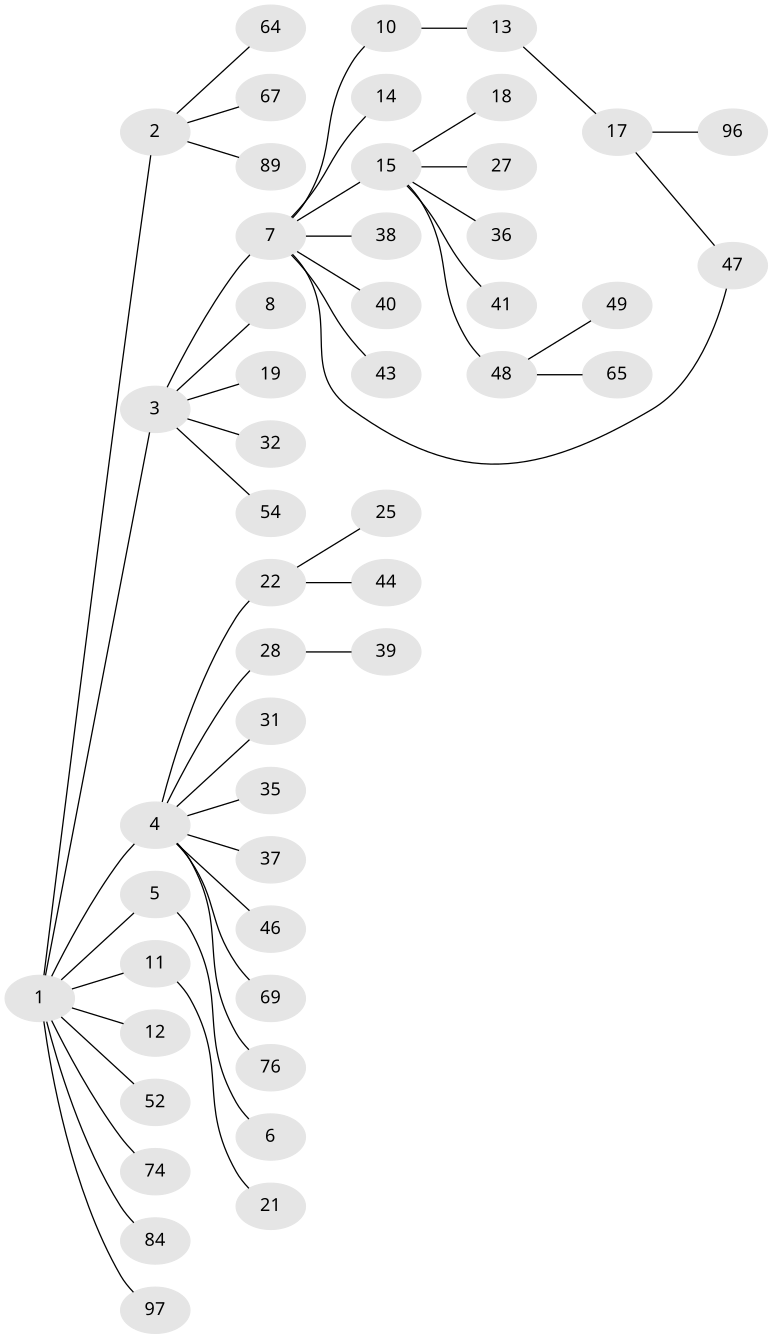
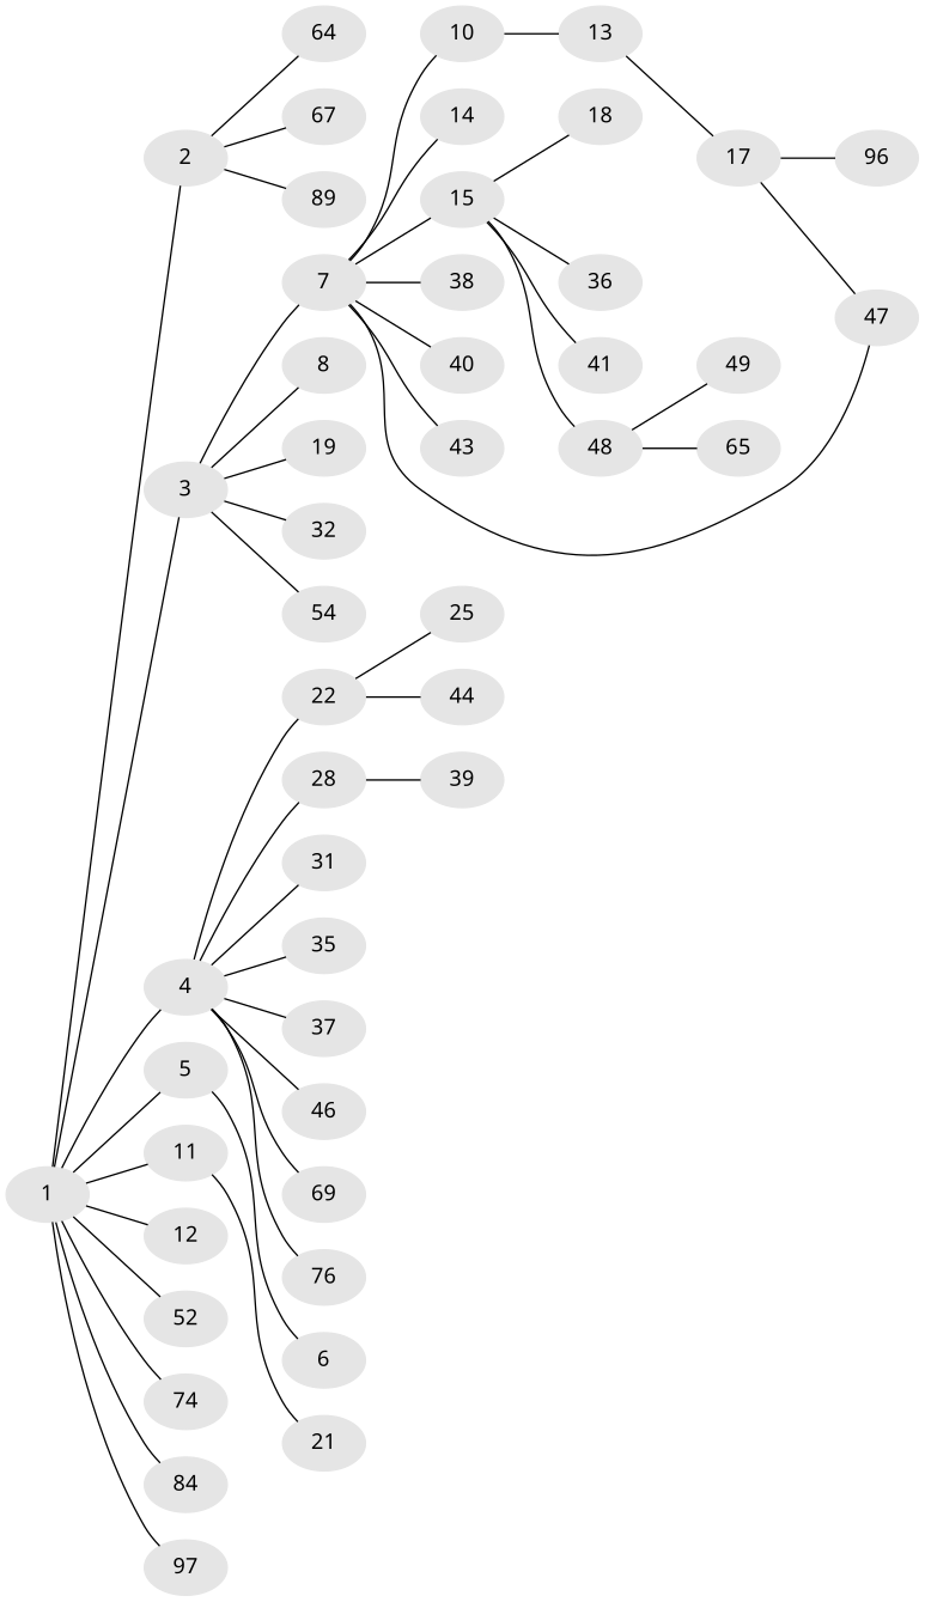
  graph {
    fontname="Noto Sans"
    rankdir=LR
    node [color=gray90 fontname="Noto Sans" style=filled]
    edge [fontname="Noto Sans"]
    1
    2
    3
    4
    5
    11 [super="+57+29"]
    12 [super="+61+90+53"]
    52
    74
    84 [super="+99"]
    97
    64
    67
    89
    7 [super="+9"]
    8
    19 [super="+30"]
    32 [super="+79"]
    54
    22 [super="+60+42+33"]
    28 [super="+68"]
    31
    35
    37 [super="+58"]
    46
    69
    76
    6
    21
    10 [super="+45+87"]
    14
    15 [super="+16+23+78+93+20"]
    38 [super="+62+86+85"]
    40
    43
    47
    25
    44
    39
    13
    18
-   27
    36
    41
    48 [super="+82"]
    17 [super="+51+34+66"]
    96
    49
    65 [super="+83"]
    1 -- 2
    1 -- 3
    1 -- 4
    1 -- 5
    1 -- 11
    1 -- 12
    1 -- 52
    1 -- 74
    1 -- 84
    1 -- 97
    2 -- 64
    2 -- 67
    2 -- 89
    3 -- 7
    3 -- 8
    3 -- 19
    3 -- 32
    3 -- 54
    4 -- 22
    4 -- 28
    4 -- 31
    4 -- 35
    4 -- 37
    4 -- 46
    4 -- 69
    4 -- 76
    5 -- 6
    11 -- 21
    7 -- 10
    7 -- 14
    7 -- 15
    7 -- 38
    7 -- 40
    7 -- 43
    7 -- 47
    22 -- 25
    22 -- 44
    28 -- 39
    10 -- 13
    15 -- 18
-   15 -- 27
    15 -- 36
    15 -- 41
    15 -- 48
    13 -- 17
    48 -- 49
    48 -- 65
    17 -- 47
    17 -- 96
  }
